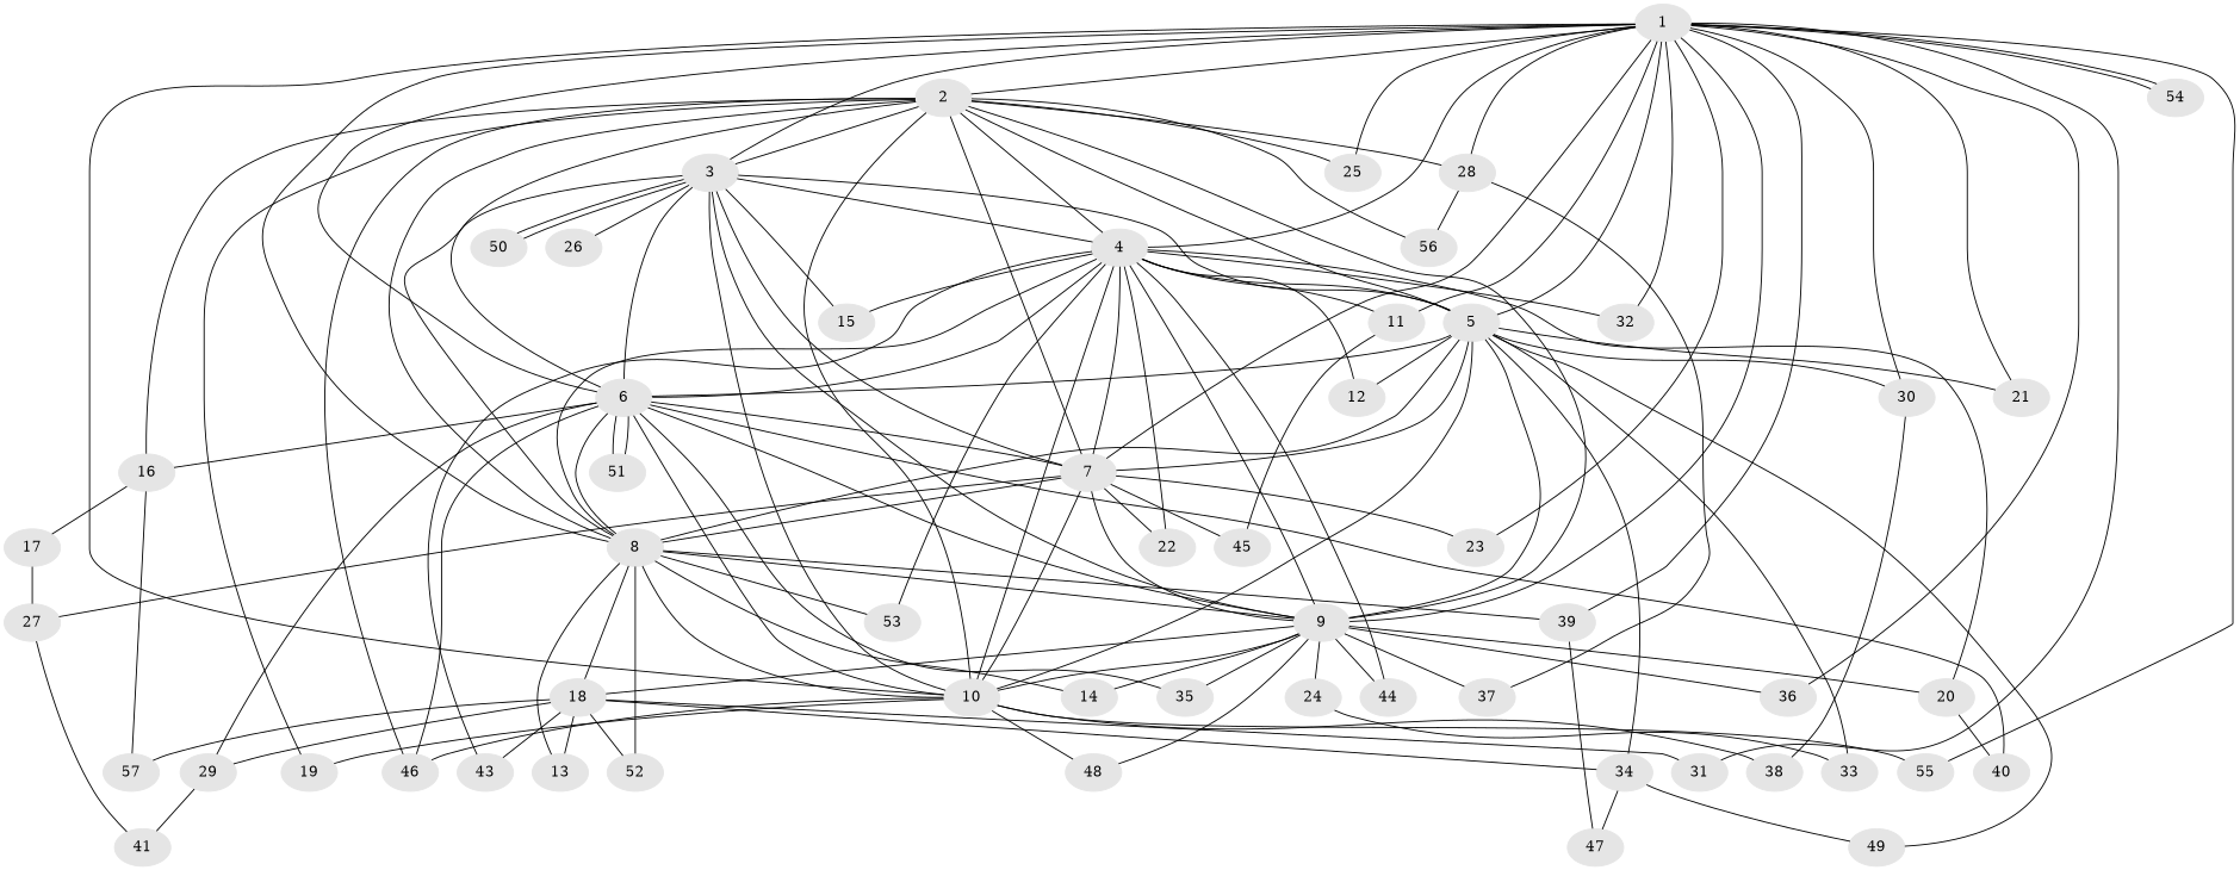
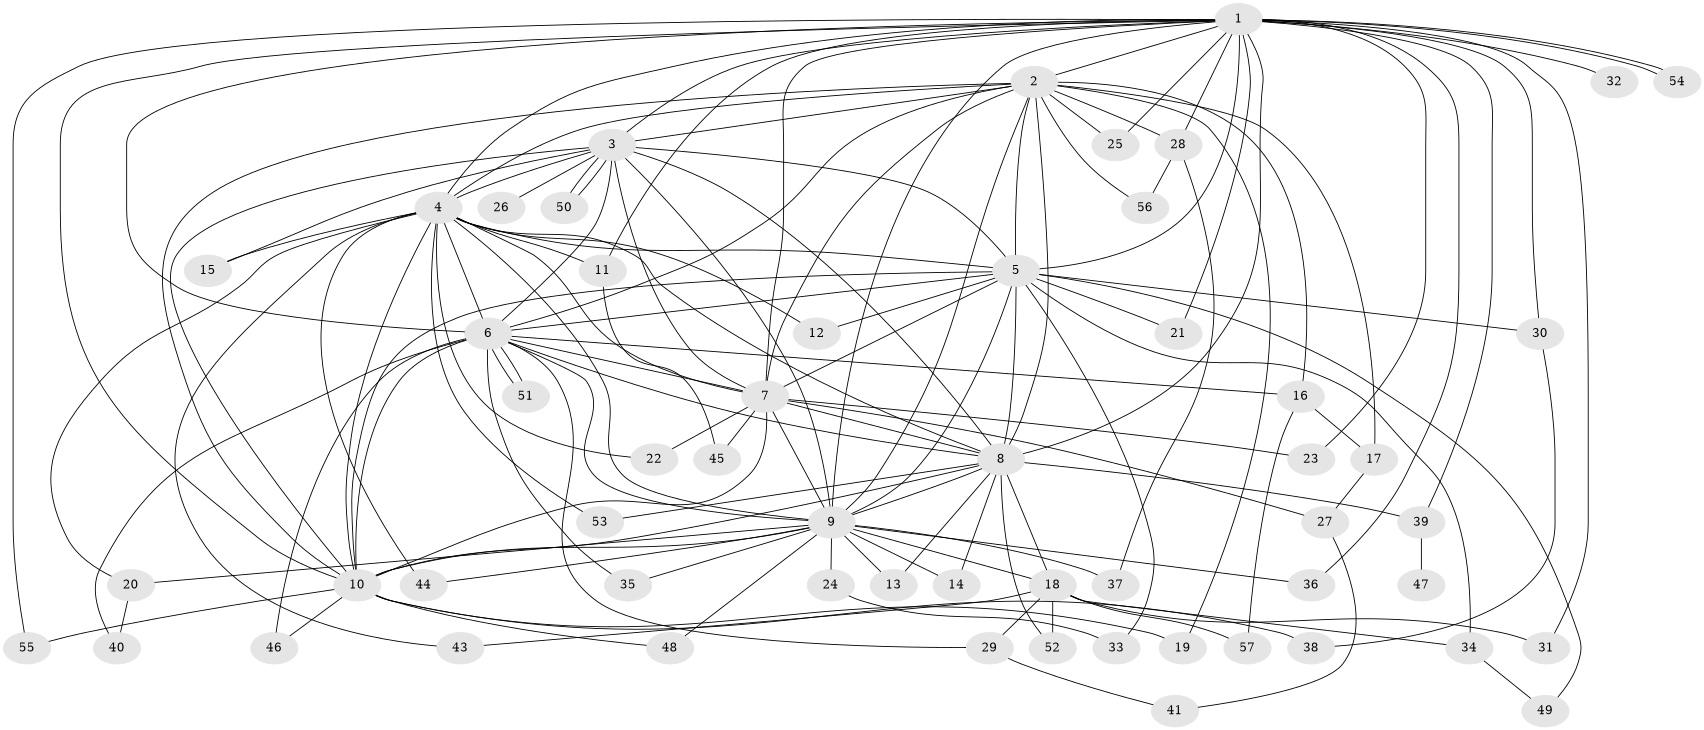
  graph {
    node [color=gray90 style=filled]
    1
    2
    3
    4
    5
    6
    7
    8
    9
    10
    11
    21
    23
    25
    28
    30
    31
    32
    36
    39
    54
    55
    16
    17
    19
    56
    26
    15
    50
    12
    20
    22
    43
    44
    53
    33
    34
    49
    29
    35
    40
    46
    51
    27
    45
    13
    14
    18
    52
    24
    37
    48
    38
    47
    57
    41
    1 -- 2
    1 -- 3
    1 -- 4
    1 -- 5
    1 -- 6
    1 -- 7
    1 -- 8
    1 -- 9
    1 -- 10
    1 -- 11
    1 -- 21
    1 -- 23
    1 -- 25
    1 -- 28
    1 -- 30
    1 -- 31
    1 -- 32
    1 -- 36
    1 -- 39
    1 -- 54
    1 -- 54
    1 -- 55
    2 -- 3
    2 -- 4
    2 -- 5
    2 -- 6
    2 -- 7
    2 -- 8
    2 -- 9
    2 -- 10
    2 -- 25
    2 -- 28
    2 -- 16
-   2 -- 46
+   2 -- 17
    2 -- 19
    2 -- 56
    3 -- 4
    3 -- 5
    3 -- 6
    3 -- 7
    3 -- 8
    3 -- 9
    3 -- 10
    3 -- 26
    3 -- 15
    3 -- 50
    3 -- 50
    4 -- 5
    4 -- 6
    4 -- 7
    4 -- 8
    4 -- 9
    4 -- 10
    4 -- 11
-   4 -- 32
    4 -- 15
    4 -- 12
    4 -- 20
    4 -- 22
    4 -- 43
    4 -- 44
    4 -- 53
    5 -- 6
    5 -- 7
    5 -- 8
    5 -- 9
    5 -- 10
    5 -- 21
    5 -- 30
    5 -- 12
    5 -- 33
    5 -- 34
    5 -- 49
    6 -- 7
    6 -- 8
    6 -- 9
    6 -- 10
    6 -- 16
    6 -- 29
    6 -- 35
    6 -- 40
    6 -- 46
    6 -- 51
    6 -- 51
    7 -- 8
    7 -- 9
    7 -- 10
    7 -- 23
    7 -- 22
    7 -- 27
    7 -- 45
    8 -- 9
    8 -- 10
    8 -- 39
    8 -- 53
    8 -- 13
    8 -- 14
    8 -- 18
    8 -- 52
    9 -- 10
    9 -- 36
    9 -- 20
    9 -- 44
    9 -- 35
-   18 -- 13
+   9 -- 13
    9 -- 14
    9 -- 18
    9 -- 24
    9 -- 37
    9 -- 48
    10 -- 55
    10 -- 19
    10 -- 46
    10 -- 48
    10 -- 38
    11 -- 45
    28 -- 56
    28 -- 37
    30 -- 38
    39 -- 47
    16 -- 17
    16 -- 57
    17 -- 27
    20 -- 40
    34 -- 49
-   34 -- 47
    29 -- 41
    27 -- 41
    18 -- 31
    18 -- 43
    18 -- 34
    18 -- 29
    18 -- 52
    18 -- 57
    24 -- 33
  }
